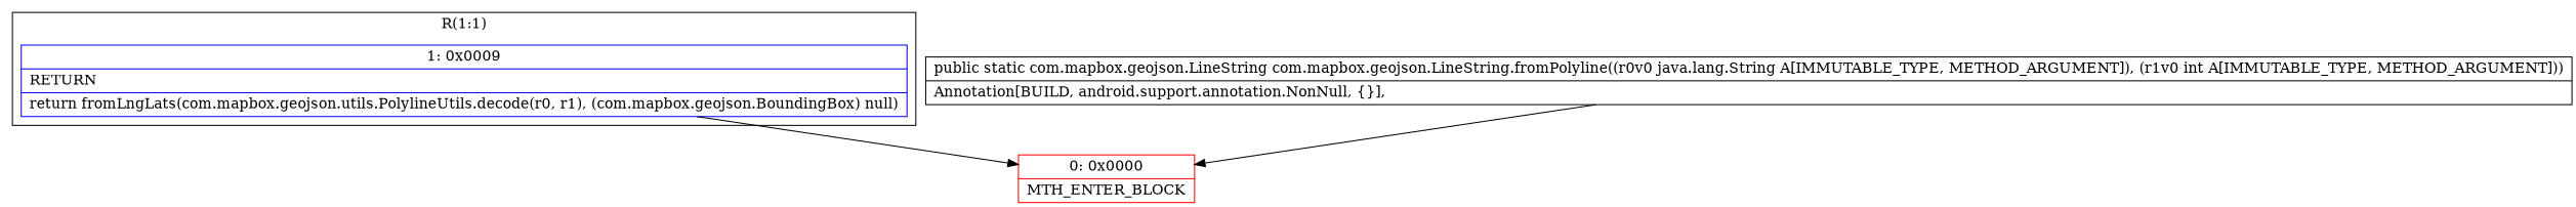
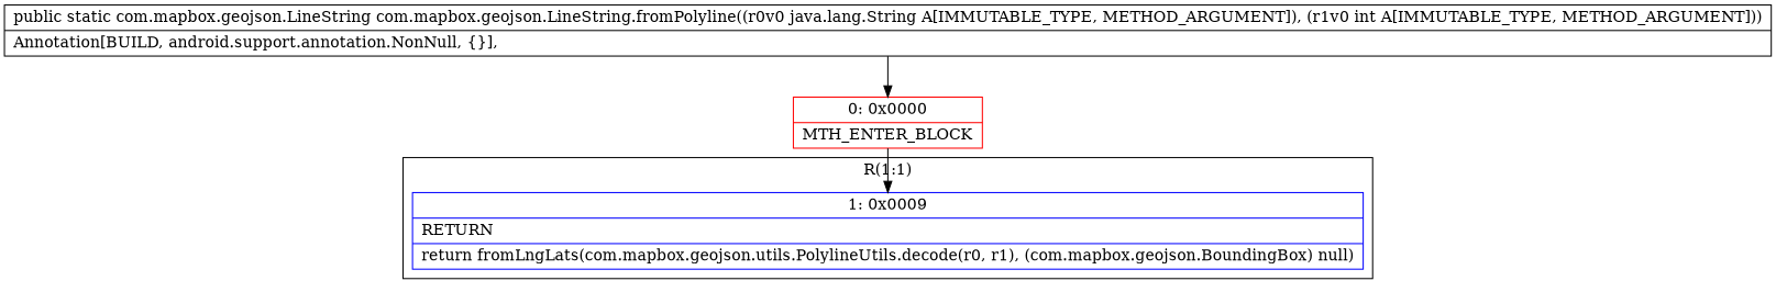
  digraph {
    node [shape=record]
    n1 [color=blue label="{1\:\ 0x0009|RETURN\l|return fromLngLats(com.mapbox.geojson.utils.PolylineUtils.decode(r0, r1), (com.mapbox.geojson.BoundingBox) null)\l}"]
    n2 [color=red label="{0\:\ 0x0000|MTH_ENTER_BLOCK\l}"]
    n3 [label="{public static com.mapbox.geojson.LineString com.mapbox.geojson.LineString.fromPolyline((r0v0 java.lang.String A[IMMUTABLE_TYPE, METHOD_ARGUMENT]), (r1v0 int A[IMMUTABLE_TYPE, METHOD_ARGUMENT]))  | Annotation[BUILD, android.support.annotation.NonNull, \{\}], \l}"]
    subgraph cluster_1 {
      label="R(1:1)"
      n1
    }
-   n1 -> n2
+   n2 -> n1
    n3 -> n2
  }
